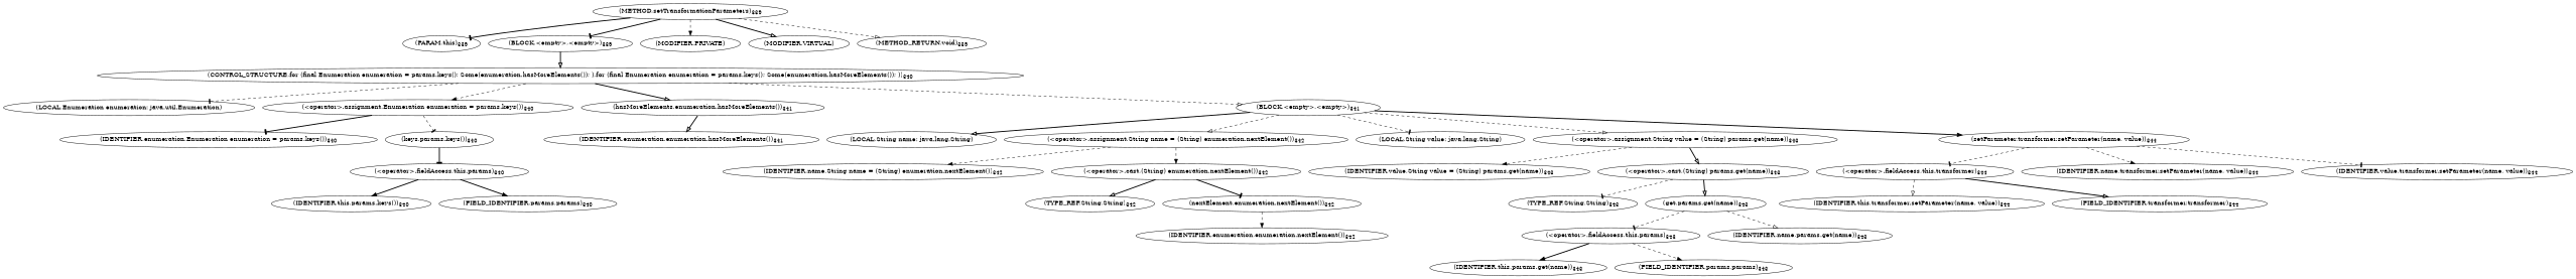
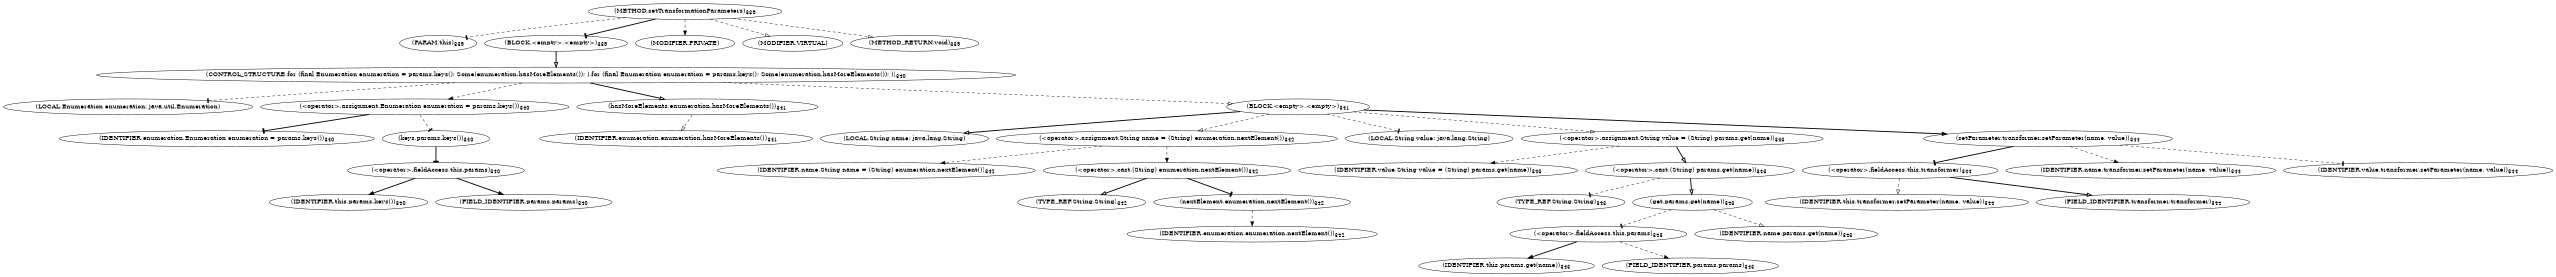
  digraph {
    edge [arrowhead=onormal style=dashed]
    n1 [label=<(METHOD,setTransformationParameters)<SUB>339</SUB>>]
    n2 [label=<(PARAM,this)<SUB>339</SUB>>]
    n3 [label=<(BLOCK,&lt;empty&gt;,&lt;empty&gt;)<SUB>339</SUB>>]
    n4 [label=<(MODIFIER,PRIVATE)>]
    n5 [label=<(MODIFIER,VIRTUAL)>]
    n6 [label=<(METHOD_RETURN,void)<SUB>339</SUB>>]
    n7 [label=<(CONTROL_STRUCTURE,for (final Enumeration enumeration = params.keys(); Some(enumeration.hasMoreElements()); ),for (final Enumeration enumeration = params.keys(); Some(enumeration.hasMoreElements()); ))<SUB>340</SUB>>]
    n8 [label=<(LOCAL,Enumeration enumeration: java.util.Enumeration)>]
    n9 [label=<(&lt;operator&gt;.assignment,Enumeration enumeration = params.keys())<SUB>340</SUB>>]
    n10 [label=<(hasMoreElements,enumeration.hasMoreElements())<SUB>341</SUB>>]
    n11 [label=<(BLOCK,&lt;empty&gt;,&lt;empty&gt;)<SUB>341</SUB>>]
    n12 [label=<(IDENTIFIER,enumeration,Enumeration enumeration = params.keys())<SUB>340</SUB>>]
    n13 [label=<(keys,params.keys())<SUB>340</SUB>>]
    n14 [label=<(IDENTIFIER,enumeration,enumeration.hasMoreElements())<SUB>341</SUB>>]
    n15 [label=<(LOCAL,String name: java.lang.String)>]
    n16 [label=<(&lt;operator&gt;.assignment,String name = (String) enumeration.nextElement())<SUB>342</SUB>>]
    n17 [label=<(LOCAL,String value: java.lang.String)>]
    n18 [label=<(&lt;operator&gt;.assignment,String value = (String) params.get(name))<SUB>343</SUB>>]
    n19 [label=<(setParameter,transformer.setParameter(name, value))<SUB>344</SUB>>]
    n20 [label=<(&lt;operator&gt;.fieldAccess,this.params)<SUB>340</SUB>>]
    n21 [label=<(IDENTIFIER,this,params.keys())<SUB>340</SUB>>]
    n22 [label=<(FIELD_IDENTIFIER,params,params)<SUB>340</SUB>>]
    n23 [label=<(IDENTIFIER,name,String name = (String) enumeration.nextElement())<SUB>342</SUB>>]
    n24 [label=<(&lt;operator&gt;.cast,(String) enumeration.nextElement())<SUB>342</SUB>>]
    n25 [label=<(IDENTIFIER,value,String value = (String) params.get(name))<SUB>343</SUB>>]
    n26 [label=<(&lt;operator&gt;.cast,(String) params.get(name))<SUB>343</SUB>>]
    n27 [label=<(&lt;operator&gt;.fieldAccess,this.transformer)<SUB>344</SUB>>]
    n28 [label=<(IDENTIFIER,name,transformer.setParameter(name, value))<SUB>344</SUB>>]
    n29 [label=<(IDENTIFIER,value,transformer.setParameter(name, value))<SUB>344</SUB>>]
    n30 [label=<(TYPE_REF,String,String)<SUB>342</SUB>>]
    n31 [label=<(nextElement,enumeration.nextElement())<SUB>342</SUB>>]
    n32 [label=<(IDENTIFIER,enumeration,enumeration.nextElement())<SUB>342</SUB>>]
    n33 [label=<(TYPE_REF,String,String)<SUB>343</SUB>>]
    n34 [label=<(get,params.get(name))<SUB>343</SUB>>]
    n35 [label=<(&lt;operator&gt;.fieldAccess,this.params)<SUB>343</SUB>>]
    n36 [label=<(IDENTIFIER,name,params.get(name))<SUB>343</SUB>>]
    n37 [label=<(IDENTIFIER,this,params.get(name))<SUB>343</SUB>>]
    n38 [label=<(FIELD_IDENTIFIER,params,params)<SUB>343</SUB>>]
    n39 [label=<(IDENTIFIER,this,transformer.setParameter(name, value))<SUB>344</SUB>>]
    n40 [label=<(FIELD_IDENTIFIER,transformer,transformer)<SUB>344</SUB>>]
-   n1 -> n2 [arrowhead=tee style=bold]
+   n1 -> n2 [arrowhead=tee]
    n1 -> n3 [arrowhead=tee style=bold]
    n1 -> n4 [arrowhead=normal]
-   n1 -> n5 [style=bold]
+   n1 -> n5
    n1 -> n6
    n3 -> n7 [style=bold]
    n7 -> n8 [arrowhead=tee]
    n7 -> n9 [arrowhead=normal]
    n7 -> n10 [style=bold]
    n7 -> n11
    n9 -> n12 [arrowhead=tee style=bold]
    n9 -> n13 [arrowhead=tee]
-   n10 -> n14 [style=bold]
+   n10 -> n14
    n11 -> n15 [style=bold]
    n11 -> n16
    n11 -> n17 [arrowhead=tee]
    n11 -> n18
    n11 -> n19 [arrowhead=normal style=bold]
    n13 -> n20 [arrowhead=tee style=bold]
    n16 -> n23 [arrowhead=normal]
    n16 -> n24 [arrowhead=normal]
    n18 -> n25 [arrowhead=normal]
    n18 -> n26 [style=bold]
-   n19 -> n27 [arrowhead=tee]
+   n19 -> n27 [arrowhead=tee style=bold]
    n19 -> n28 [arrowhead=normal]
    n19 -> n29 [arrowhead=tee]
    n20 -> n21 [arrowhead=normal style=bold]
    n20 -> n22 [arrowhead=normal style=bold]
    n24 -> n30 [style=bold]
    n24 -> n31 [arrowhead=tee style=bold]
    n26 -> n33 [arrowhead=tee]
    n26 -> n34 [style=bold]
    n27 -> n39
    n27 -> n40 [style=bold]
    n31 -> n32 [arrowhead=normal]
    n34 -> n35 [arrowhead=tee]
    n34 -> n36
    n35 -> n37 [arrowhead=normal style=bold]
    n35 -> n38 [arrowhead=normal]
  }
